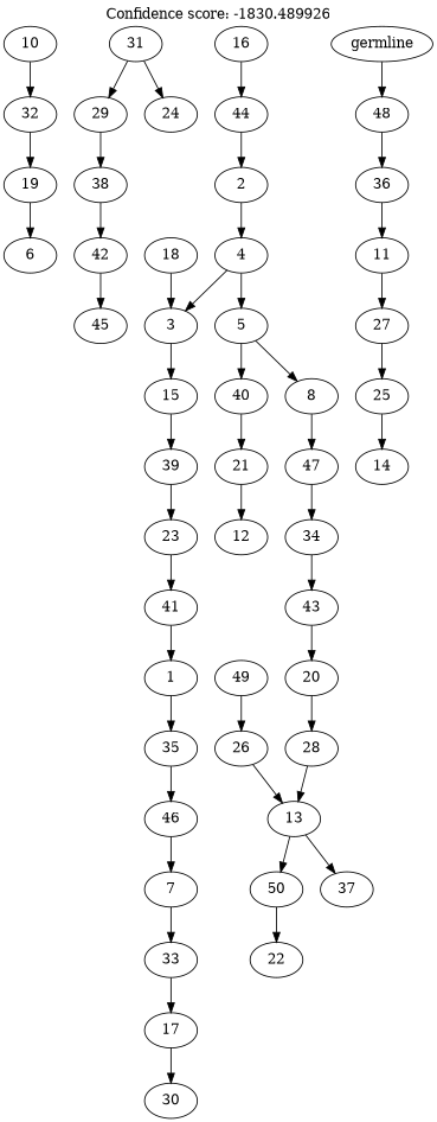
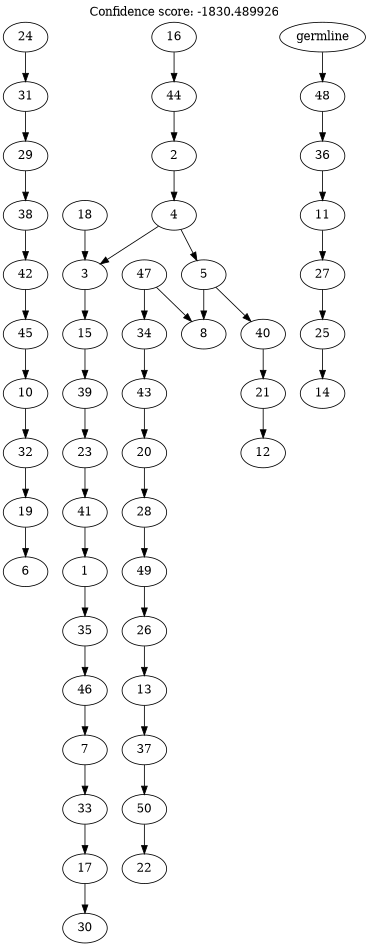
  digraph {
    label="Confidence score: -1830.489926"
    labelloc=t
    n1 [label=19]
    n2 [label=6]
    n3 [label=32]
    n4 [label=10]
    n5 [label=45]
    n6 [label=42]
    n7 [label=38]
    n8 [label=29]
    n9 [label=31]
    n10 [label=24]
    n11 [label=30]
    n12 [label=17]
    n13 [label=33]
    n14 [label=7]
    n15 [label=46]
    n16 [label=35]
    n17 [label=1]
    n18 [label=41]
    n19 [label=23]
    n20 [label=39]
    n21 [label=15]
    n22 [label=3]
    n23 [label=18]
    n24 [label=21]
    n25 [label=12]
    n26 [label=40]
    n27 [label=50]
    n28 [label=22]
    n29 [label=37]
    n30 [label=13]
    n31 [label=26]
    n32 [label=49]
    n33 [label=28]
    n34 [label=20]
    n35 [label=43]
    n36 [label=34]
    n37 [label=47]
    n38 [label=8]
    n39 [label=5]
    n40 [label=4]
    n41 [label=2]
    n42 [label=44]
    n43 [label=16]
    n44 [label=14]
    n45 [label=25]
    n46 [label=27]
    n47 [label=11]
    n48 [label=36]
    n49 [label=48]
    n50 [label=germline]
    n1 -> n2
    n3 -> n1
    n4 -> n3
+   n5 -> n4
    n6 -> n5
    n7 -> n6
    n8 -> n7
    n9 -> n8
-   n9 -> n10
+   n10 -> n9
    n12 -> n11
    n13 -> n12
    n14 -> n13
    n15 -> n14
    n16 -> n15
    n17 -> n16
    n18 -> n17
    n19 -> n18
    n20 -> n19
    n21 -> n20
    n22 -> n21
    n23 -> n22
    n24 -> n25
    n26 -> n24
    n27 -> n28
-   n30 -> n27
+   n29 -> n27
    n30 -> n29
    n31 -> n30
    n32 -> n31
-   n33 -> n30
+   n33 -> n32
    n34 -> n33
    n35 -> n34
    n36 -> n35
    n37 -> n36
-   n38 -> n37
+   n37 -> n38
    n39 -> n26
    n39 -> n38
    n40 -> n22
    n40 -> n39
    n41 -> n40
    n42 -> n41
    n43 -> n42
    n45 -> n44
    n46 -> n45
    n47 -> n46
    n48 -> n47
    n49 -> n48
    n50 -> n49
  }
